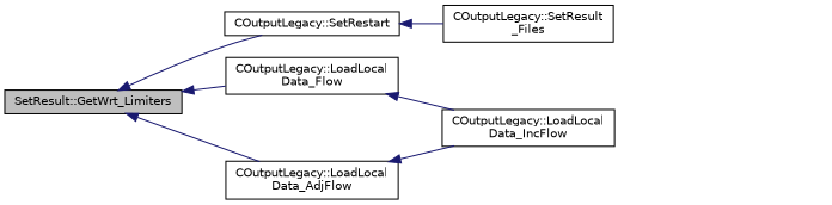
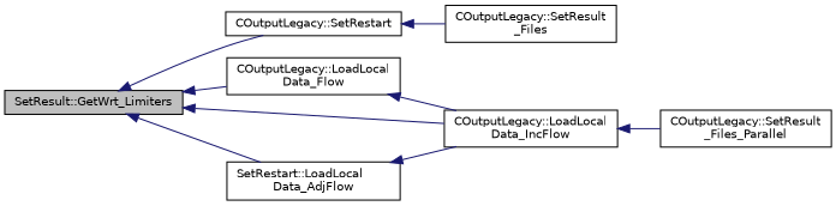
  digraph {
    rankdir=LR
    node [color=black fillcolor=white fontname=Helvetica fontsize=10 shape=record style=filled]
    edge [color=midnightblue dir=back fontname=Helvetica fontsize=10 labelfontname=Helvetica labelfontsize=10 style=solid]
    n1 [fillcolor=grey75 fontcolor=black height=0.2 label="SetResult::GetWrt_Limiters" width=0.4]
    n2 [height=0.2 label="COutputLegacy::SetRestart" width=0.4]
    n3 [height=0.2 label="COutputLegacy::LoadLocal\lData_Flow" width=0.4]
    n4 [height=0.2 label="COutputLegacy::LoadLocal\lData_IncFlow" width=0.4]
-   n5 [height=0.2 label="COutputLegacy::LoadLocal\lData_AdjFlow" width=0.4]
+   n5 [height=0.2 label="SetRestart::LoadLocal\lData_AdjFlow" width=0.4]
    n6 [height=0.2 label="COutputLegacy::SetResult\l_Files" width=0.4]
+   n7 [height=0.2 label="COutputLegacy::SetResult\l_Files_Parallel" width=0.4]
    n1 -> n2
    n1 -> n3
+   n1 -> n4
    n1 -> n5
    n2 -> n6
    n3 -> n4
+   n4 -> n7
    n5 -> n4
  }
